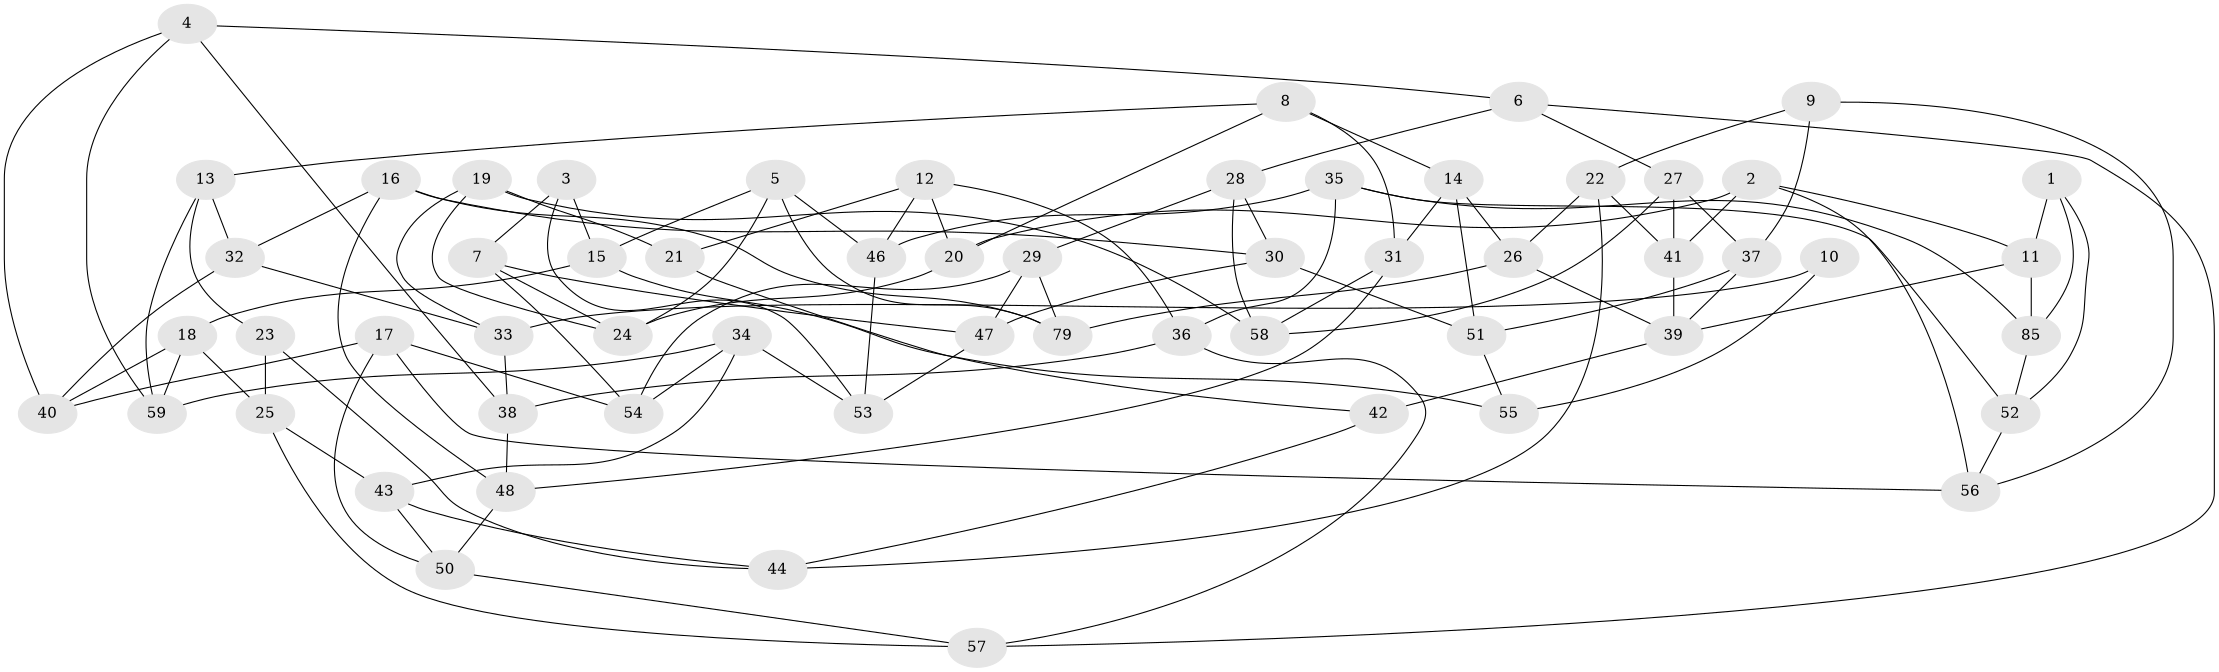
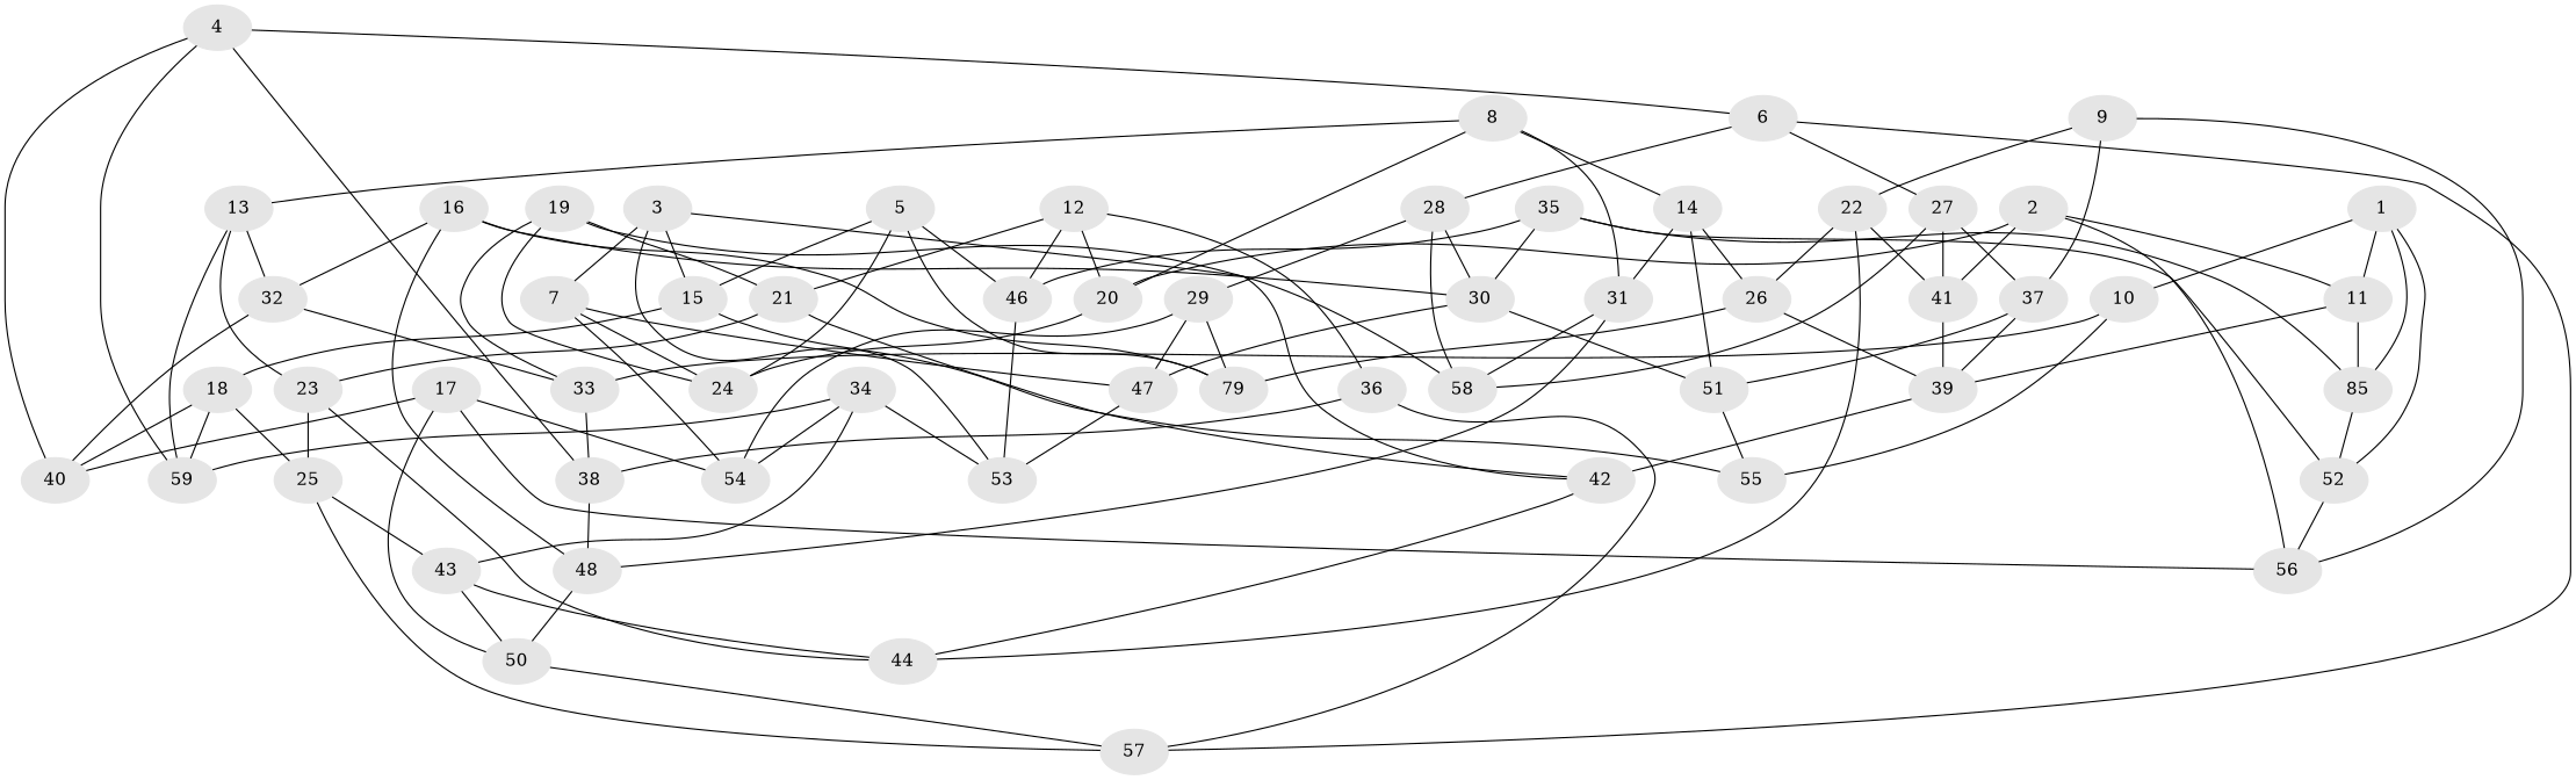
  graph {
    node [color=gray90 style=filled]
    1
    10
    11
    n4 [label=85]
    52
    33
    55
    39
    56
    2
    20
    41
    24
    3
    7
    15
    42
    53
    47
    54
    18
    44
    4
    6
    38
    40
    59
    27
    28
    57
    48
    5
    46
    n34 [label=79]
    37
    58
    30
    29
    8
    13
    14
    31
    23
    32
    26
    51
    9
    22
    12
    21
    36
    25
    16
    50
    17
    43
    19
    34
    35
+   1 -- 10
    1 -- 11
    1 -- n4
    1 -- 52
    10 -- 33
    10 -- 55
    11 -- n4
    11 -- 39
    n4 -- 52
    52 -- 56
    33 -- 38
    39 -- 42
    2 -- 11
    2 -- 56
    2 -- 20
    2 -- 41
    20 -- 24
    41 -- 39
    3 -- 7
    3 -- 15
+   3 -- 42
    3 -- 53
    7 -- 24
    7 -- 47
    7 -- 54
    15 -- 55
    15 -- 18
    42 -- 44
    47 -- 53
    18 -- 40
    18 -- 59
    18 -- 25
    4 -- 6
    4 -- 38
    4 -- 40
    4 -- 59
    6 -- 27
    6 -- 28
    6 -- 57
    38 -- 48
    27 -- 41
    27 -- 37
    27 -- 58
    28 -- 58
    28 -- 30
    28 -- 29
    48 -- 50
    5 -- 24
    5 -- 15
    5 -- 46
    5 -- n34
    46 -- 53
    37 -- 39
    37 -- 51
    30 -- 47
    30 -- 51
    29 -- 47
    29 -- 54
    29 -- n34
    8 -- 20
    8 -- 13
    8 -- 14
    8 -- 31
    13 -- 59
    13 -- 23
    13 -- 32
    14 -- 31
    14 -- 26
    14 -- 51
    31 -- 48
    31 -- 58
    23 -- 44
    23 -- 25
    32 -- 33
    32 -- 40
    26 -- 39
    26 -- n34
    51 -- 55
    9 -- 56
    9 -- 37
    9 -- 22
    22 -- 41
    22 -- 44
    22 -- 26
    12 -- 20
    12 -- 46
    12 -- 21
    12 -- 36
    21 -- 42
+   21 -- 23
    36 -- 38
    36 -- 57
    25 -- 57
    25 -- 43
    16 -- 48
    16 -- n34
    16 -- 30
    16 -- 32
    50 -- 57
    17 -- 56
    17 -- 54
    17 -- 40
    17 -- 50
    43 -- 44
    43 -- 50
    19 -- 33
    19 -- 24
    19 -- 58
    19 -- 21
    34 -- 53
    34 -- 54
    34 -- 59
    34 -- 43
    35 -- n4
    35 -- 52
    35 -- 46
-   35 -- 36
+   35 -- 30
  }
